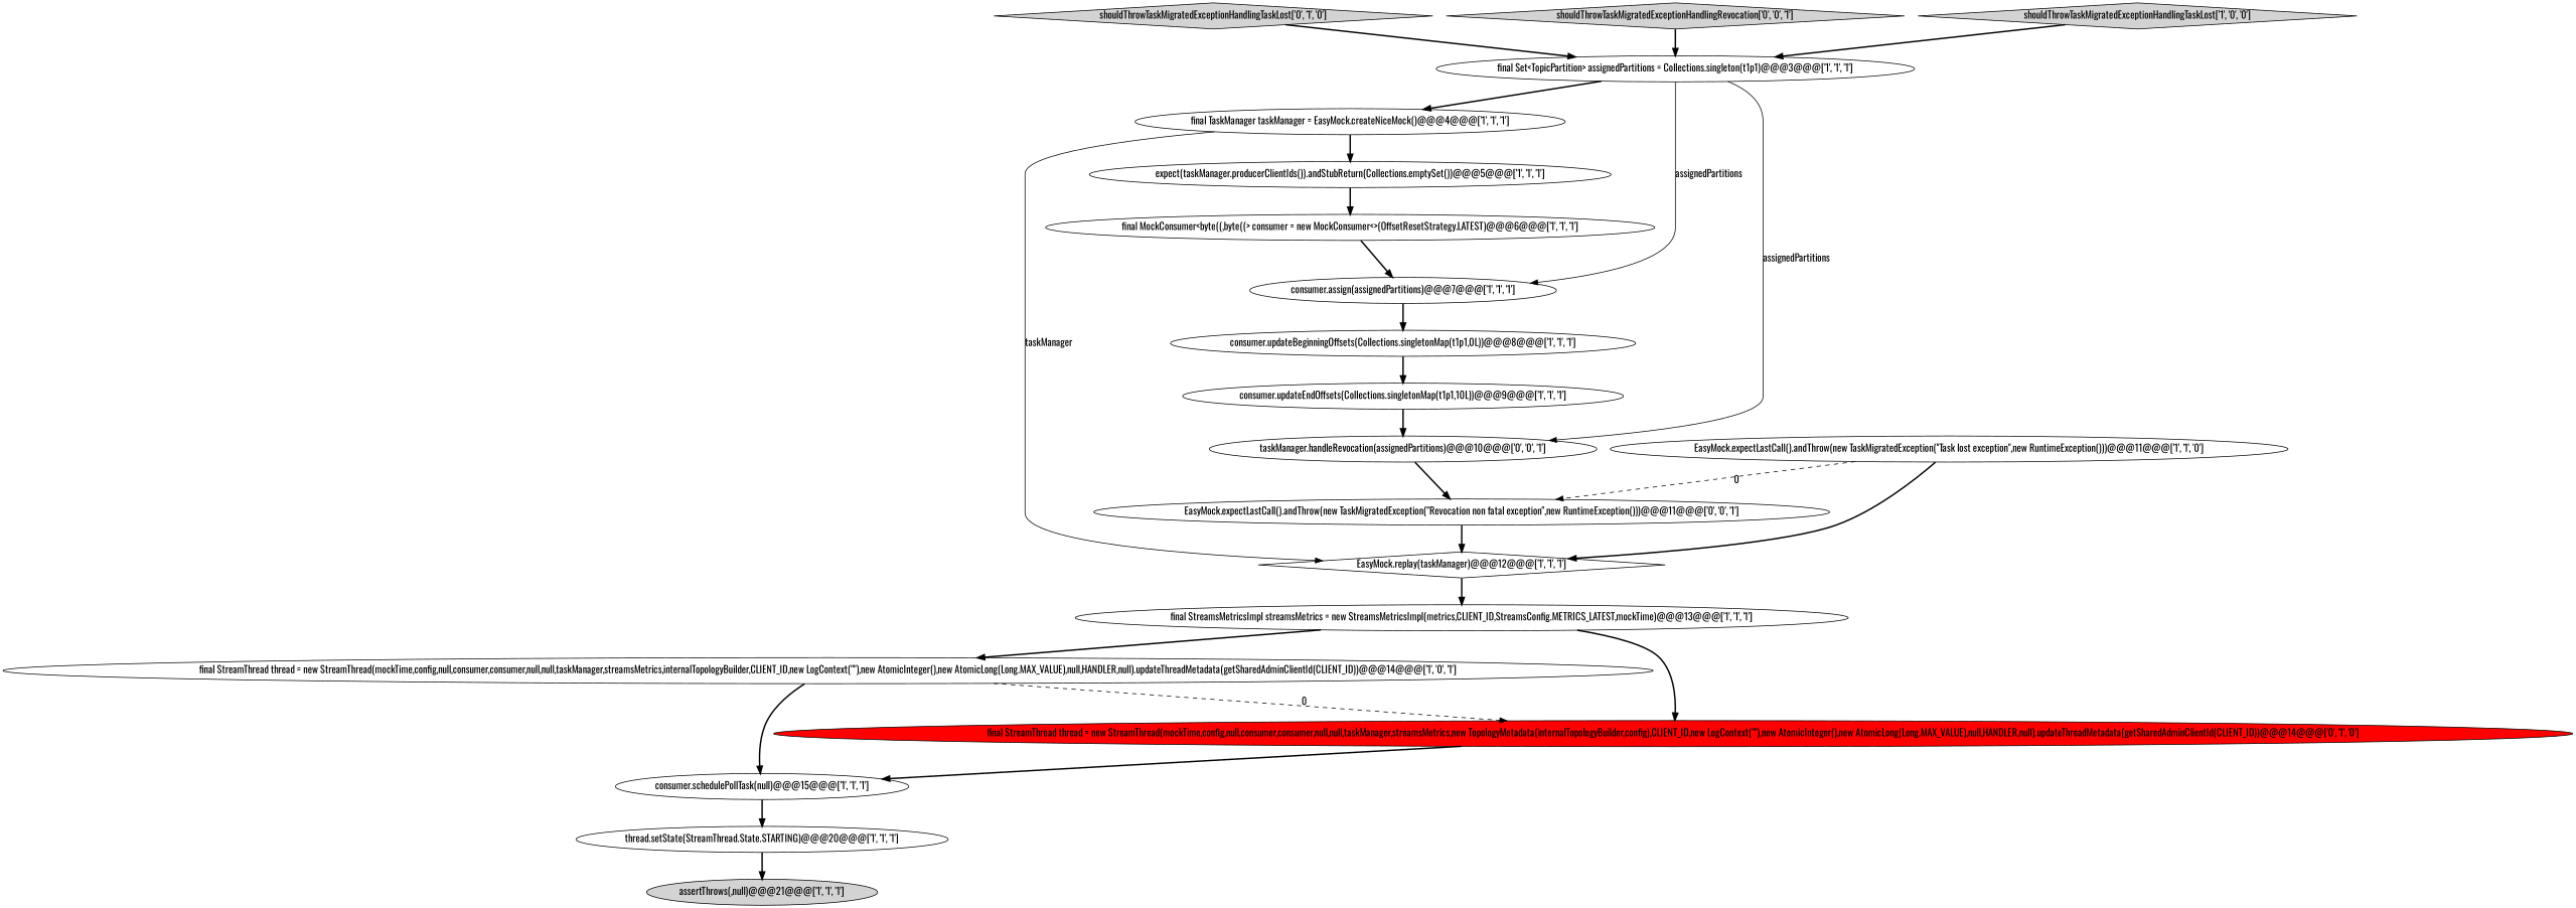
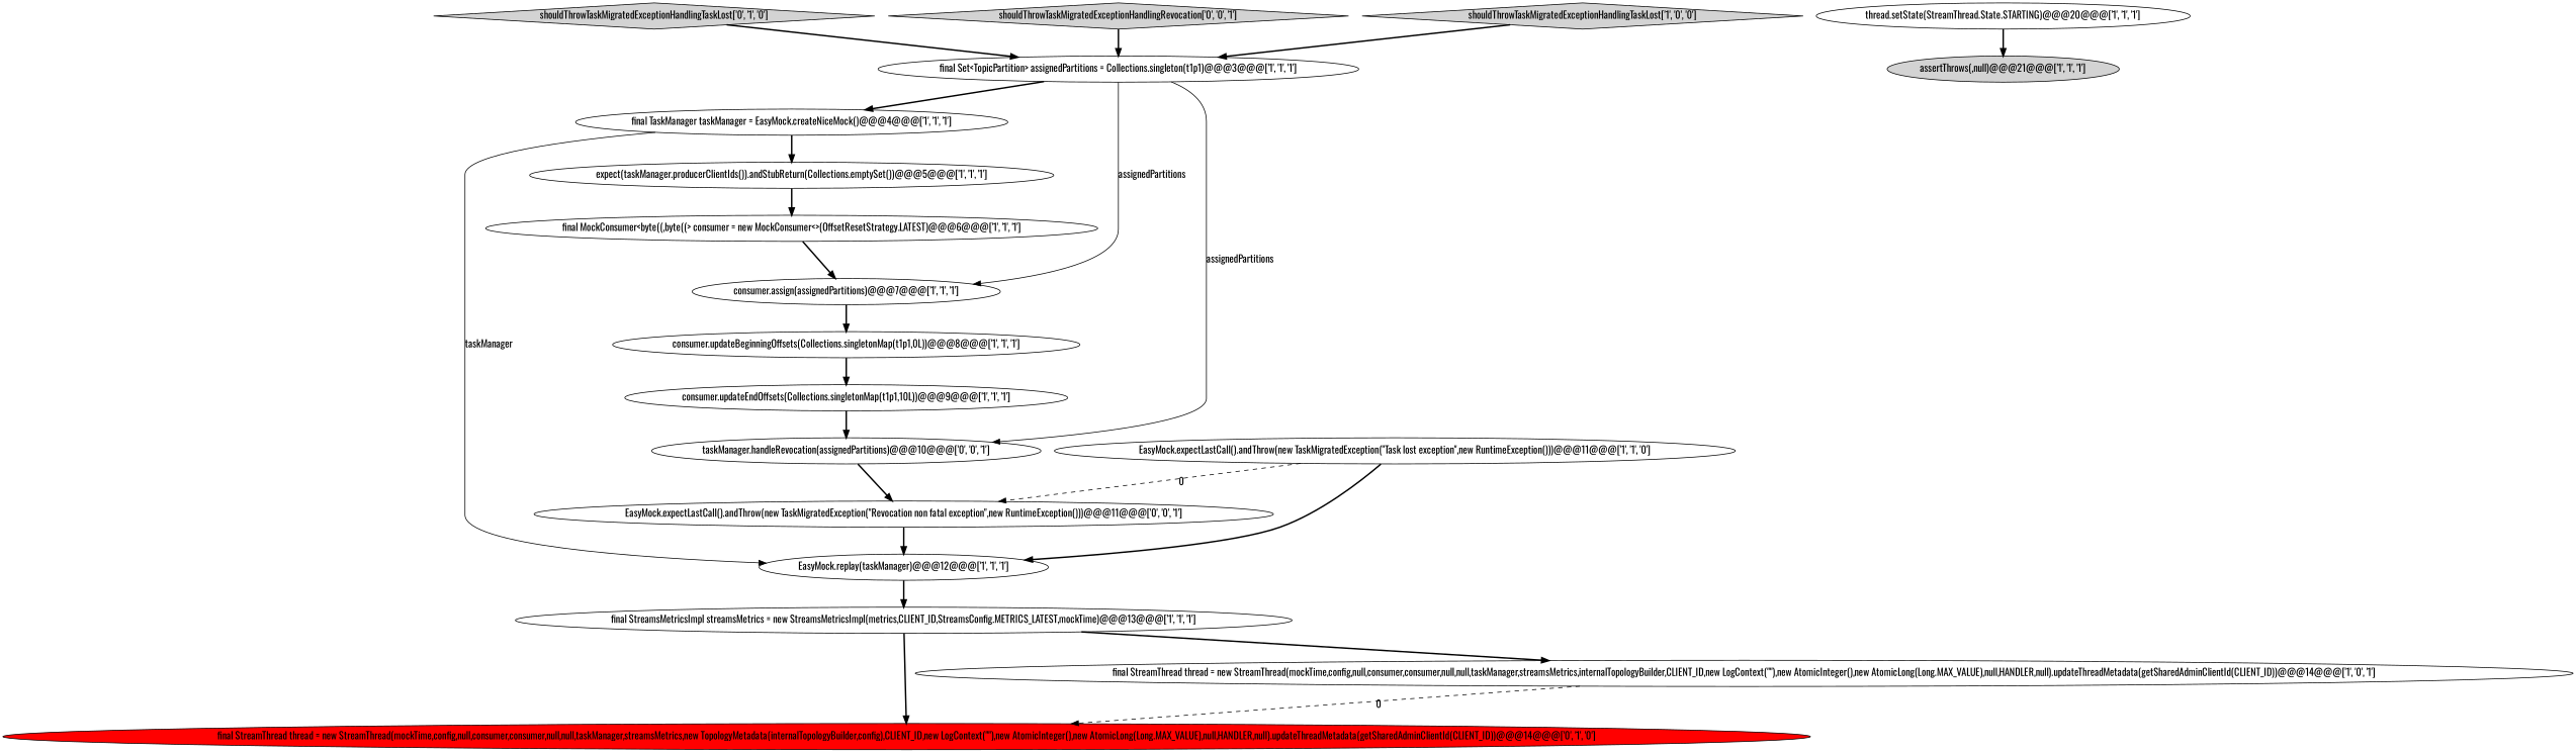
  digraph {
    fontname=Oswald
    node [fillcolor=white fontname=Oswald shape=ellipse style=filled]
    edge [fontname=Oswald style=bold]
    n1 [label="final MockConsumer<byte((,byte((> consumer = new MockConsumer<>(OffsetResetStrategy.LATEST)@@@6@@@['1', '1', '1']"]
    n2 [label="consumer.assign(assignedPartitions)@@@7@@@['1', '1', '1']"]
    n3 [label="consumer.updateBeginningOffsets(Collections.singletonMap(t1p1,0L))@@@8@@@['1', '1', '1']"]
    n4 [label="final StreamsMetricsImpl streamsMetrics = new StreamsMetricsImpl(metrics,CLIENT_ID,StreamsConfig.METRICS_LATEST,mockTime)@@@13@@@['1', '1', '1']"]
    n5 [label="final StreamThread thread = new StreamThread(mockTime,config,null,consumer,consumer,null,null,taskManager,streamsMetrics,internalTopologyBuilder,CLIENT_ID,new LogContext(\"\"),new AtomicInteger(),new AtomicLong(Long.MAX_VALUE),null,HANDLER,null).updateThreadMetadata(getSharedAdminClientId(CLIENT_ID))@@@14@@@['1', '0', '1']"]
    n6 [fillcolor=red label="final StreamThread thread = new StreamThread(mockTime,config,null,consumer,consumer,null,null,taskManager,streamsMetrics,new TopologyMetadata(internalTopologyBuilder,config),CLIENT_ID,new LogContext(\"\"),new AtomicInteger(),new AtomicLong(Long.MAX_VALUE),null,HANDLER,null).updateThreadMetadata(getSharedAdminClientId(CLIENT_ID))@@@14@@@['0', '1', '0']"]
-   n7 [label="consumer.schedulePollTask(null)@@@15@@@['1', '1', '1']"]
    n8 [label="final TaskManager taskManager = EasyMock.createNiceMock()@@@4@@@['1', '1', '1']"]
    n9 [label="expect(taskManager.producerClientIds()).andStubReturn(Collections.emptySet())@@@5@@@['1', '1', '1']"]
-   n10 [label="EasyMock.replay(taskManager)@@@12@@@['1', '1', '1']" shape=diamond]
+   n10 [label="EasyMock.replay(taskManager)@@@12@@@['1', '1', '1']"]
    n11 [label="consumer.updateEndOffsets(Collections.singletonMap(t1p1,10L))@@@9@@@['1', '1', '1']"]
    n12 [label="taskManager.handleRevocation(assignedPartitions)@@@10@@@['0', '0', '1']"]
    n13 [label="EasyMock.expectLastCall().andThrow(new TaskMigratedException(\"Revocation non fatal exception\",new RuntimeException()))@@@11@@@['0', '0', '1']"]
    n14 [label="EasyMock.expectLastCall().andThrow(new TaskMigratedException(\"Task lost exception\",new RuntimeException()))@@@11@@@['1', '1', '0']"]
    n15 [fillcolor=lightgray label="shouldThrowTaskMigratedExceptionHandlingTaskLost['0', '1', '0']" shape=diamond]
    n16 [label="final Set<TopicPartition> assignedPartitions = Collections.singleton(t1p1)@@@3@@@['1', '1', '1']"]
    n17 [label="thread.setState(StreamThread.State.STARTING)@@@20@@@['1', '1', '1']"]
    n18 [fillcolor=lightgray label="assertThrows(,null)@@@21@@@['1', '1', '1']"]
    n19 [fillcolor=lightgray label="shouldThrowTaskMigratedExceptionHandlingRevocation['0', '0', '1']" shape=diamond]
    n20 [fillcolor=lightgray label="shouldThrowTaskMigratedExceptionHandlingTaskLost['1', '0', '0']" shape=diamond]
    n1 -> n2
    n2 -> n3
    n3 -> n11
    n4 -> n5
    n4 -> n6
    n5 -> n6 [label=0 style=dashed]
-   n5 -> n7
-   n6 -> n7
-   n7 -> n17
    n8 -> n9
    n8 -> n10 [label=taskManager style=solid]
    n9 -> n1
    n10 -> n4
    n11 -> n12
    n12 -> n13
    n13 -> n10
    n14 -> n10
    n14 -> n13 [label=0 style=dashed]
    n15 -> n16
    n16 -> n2 [label=assignedPartitions style=solid]
    n16 -> n8
    n16 -> n12 [label=assignedPartitions style=solid]
    n17 -> n18
    n19 -> n16
    n20 -> n16
  }
